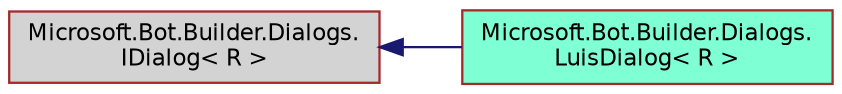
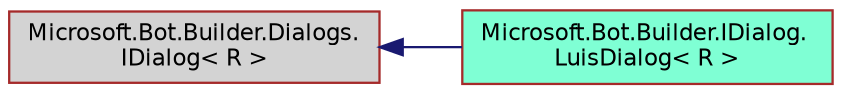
  digraph {
    rankdir=LR
    node [color=brown fontname=Helvetica fontsize=10 shape=record style=filled]
    n1 [fillcolor=lightgrey height=0.2 label="Microsoft.Bot.Builder.Dialogs.\lIDialog\< R \>" width=0.4]
-   n2 [fillcolor=aquamarine height=0.2 label="Microsoft.Bot.Builder.Dialogs.\lLuisDialog\< R \>" width=0.4]
+   n2 [fillcolor=aquamarine height=0.2 label="Microsoft.Bot.Builder.IDialog.\lLuisDialog\< R \>" width=0.4]
    n1 -> n2 [color=midnightblue dir=back fontname=Helvetica fontsize=10 labelfontname=Helvetica labelfontsize=10 style=solid]
  }
